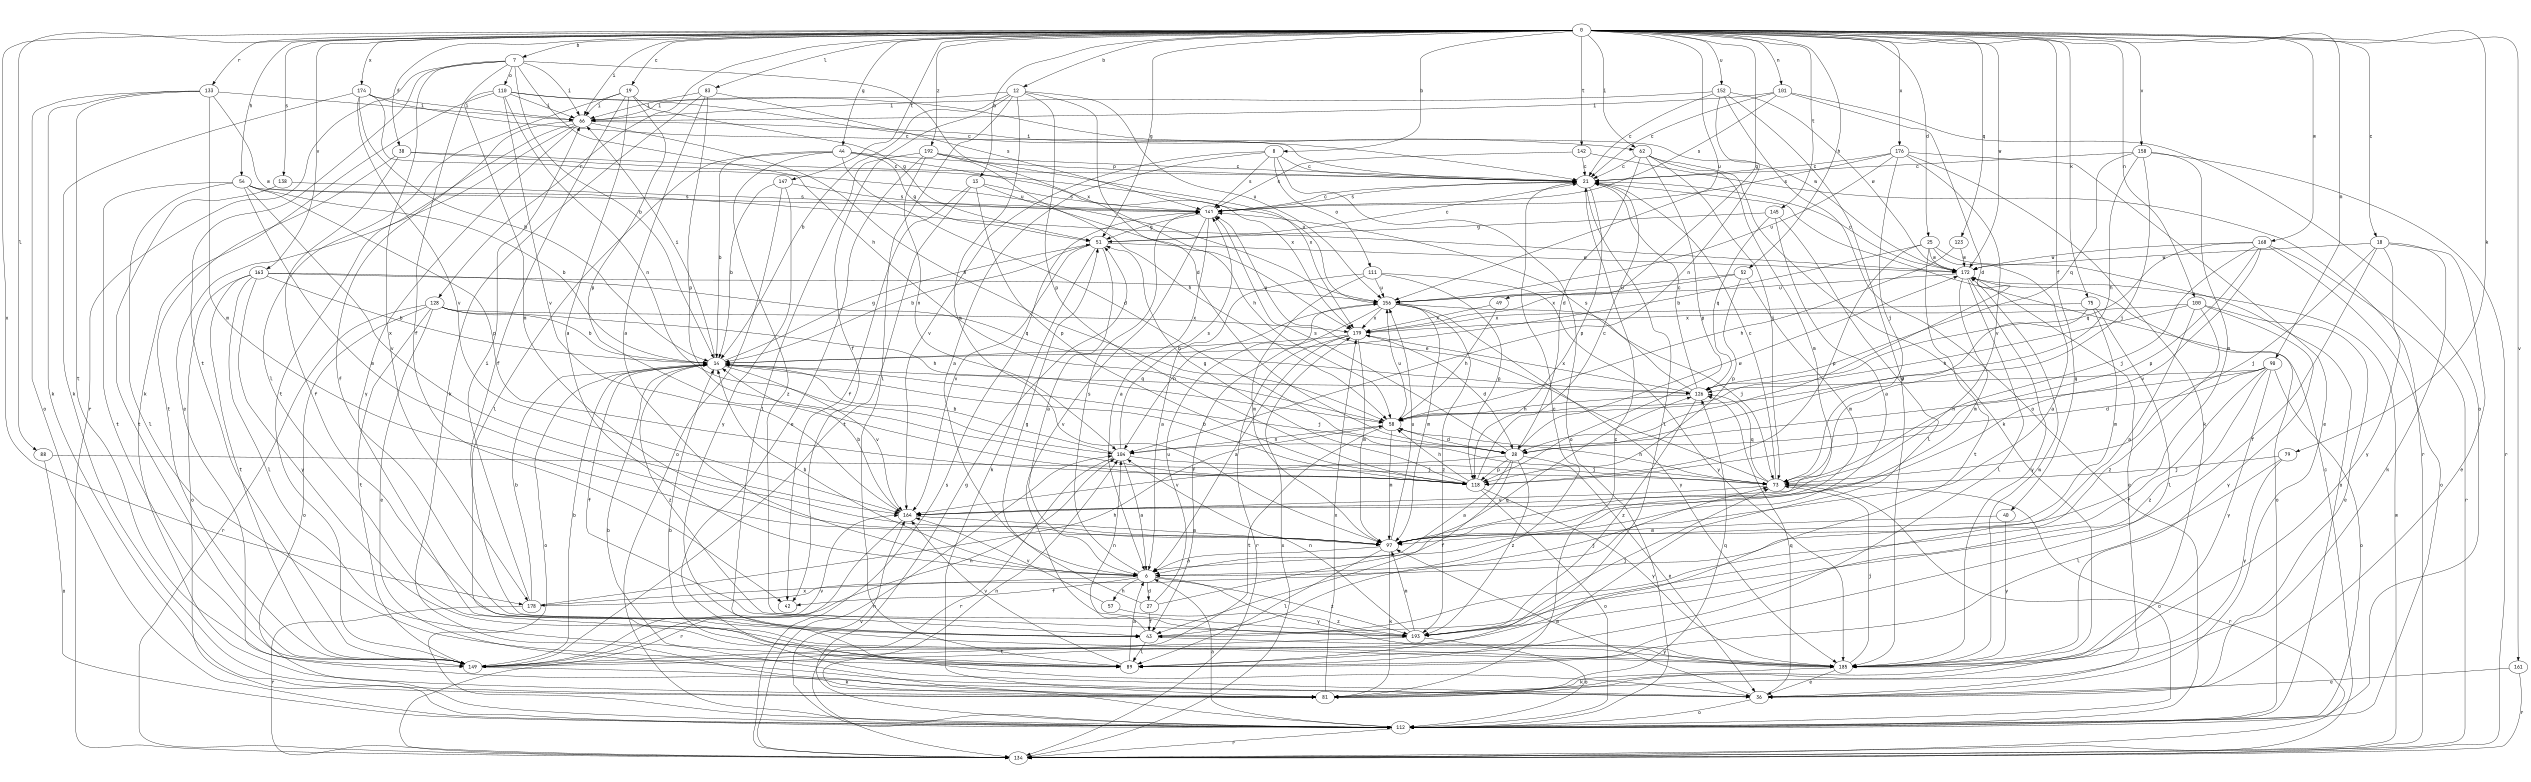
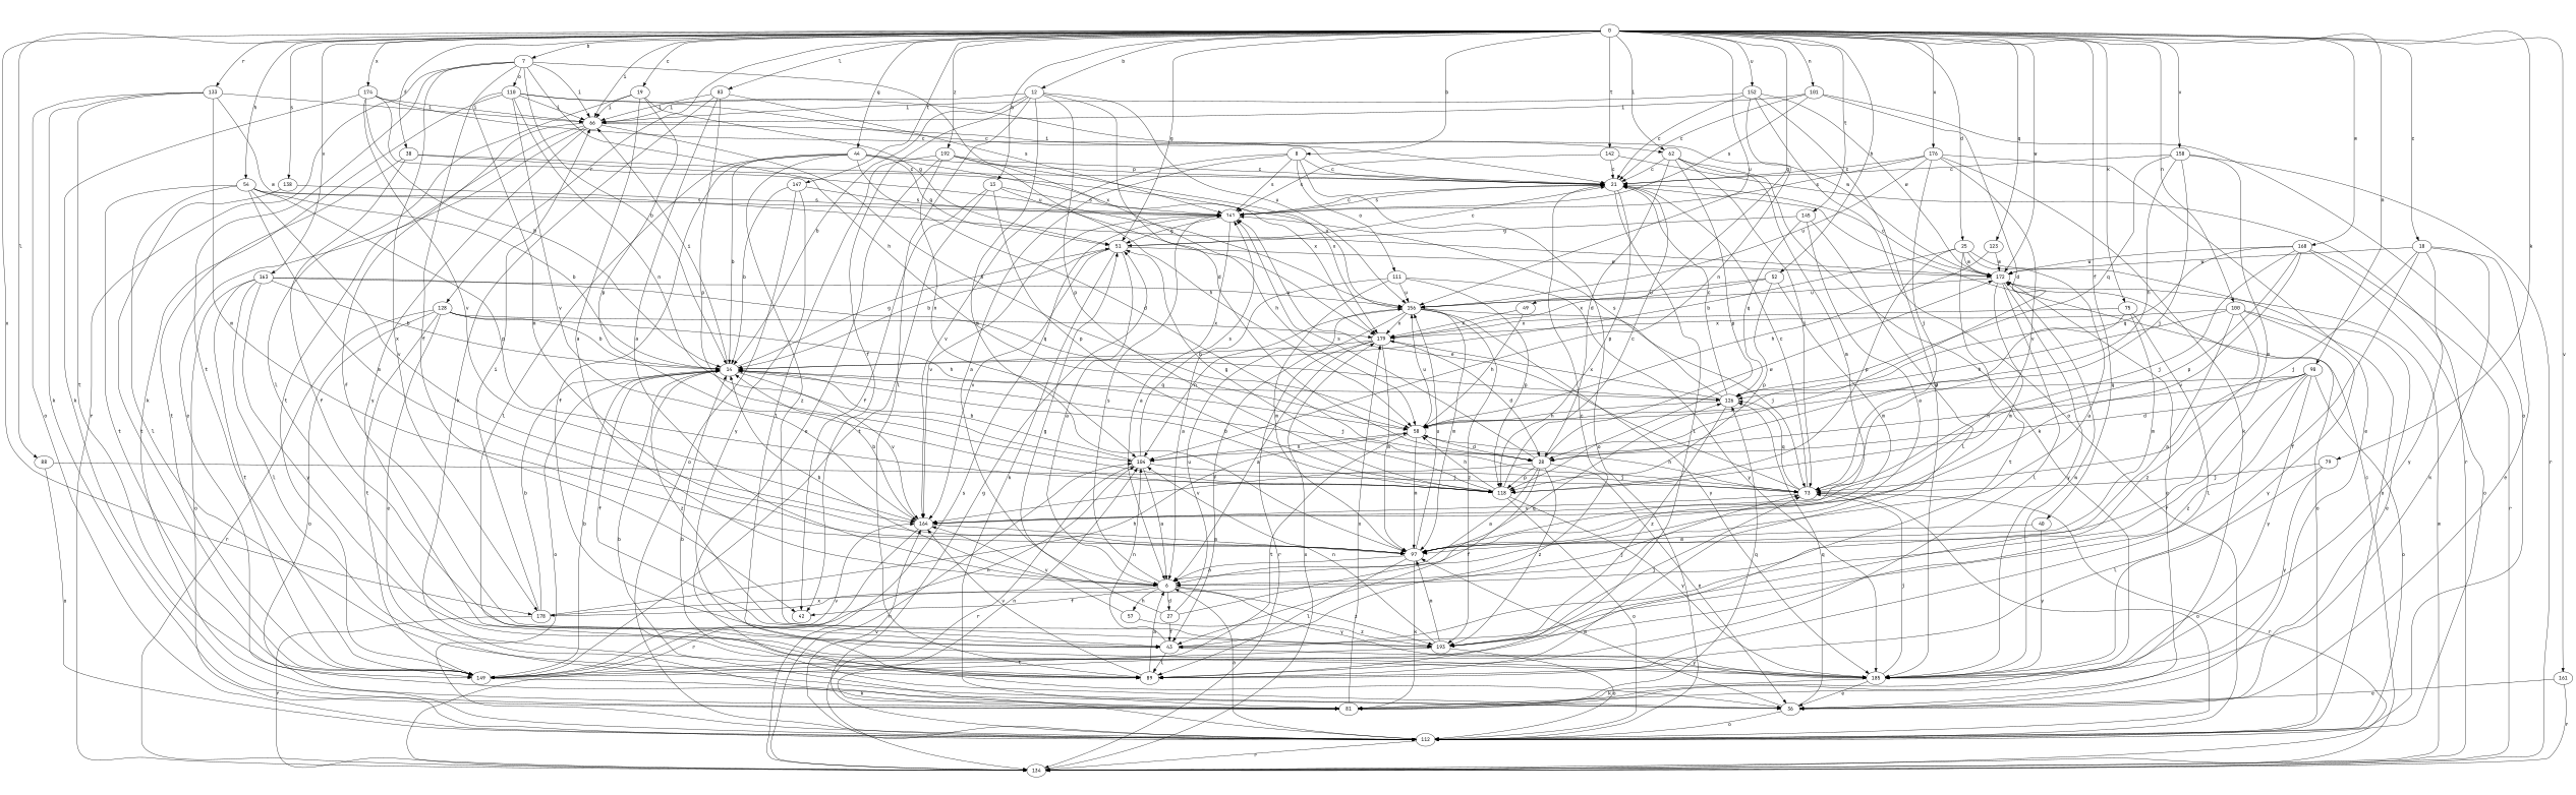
  strict digraph {
    fontname="JetBrains Mono"
    node [fontname="JetBrains Mono"]
    edge [fontname="JetBrains Mono"]
    0
    7
    8
    12
    13
    18
    19
    25
    38
    40
    44
    49
    51
    52
    54
    62
    66
    75
    79
    83
    88
    90
    100
    101
    123
    128
    133
    138
    142
    145
    147
    152
    156
    158
    161
    163
    168
    172
    174
    176
    178
    192
    14
    42
    58
    110
    134
    149
    179
    6
    141
    21
    111
    112
    164
    28
    89
    97
    118
    185
    43
    73
    36
    81
    193
    126
    104
    27
    57
    0 -> 7 [label=b]
    0 -> 8 [label=b]
    0 -> 12 [label=b]
    0 -> 13 [label=b]
    0 -> 18 [label=c]
    0 -> 19 [label=c]
    0 -> 25 [label=d]
    0 -> 38 [label=f]
    0 -> 40 [label=f]
    0 -> 44 [label=g]
    0 -> 49 [label=g]
    0 -> 51 [label=g]
    0 -> 52 [label=h]
    0 -> 54 [label=h]
    0 -> 62 [label=i]
    0 -> 66 [label=i]
    0 -> 75 [label=k]
    0 -> 79 [label=k]
    0 -> 83 [label=l]
    0 -> 88 [label=l]
    0 -> 90 [label=m]
    0 -> 100 [label=n]
    0 -> 101 [label=n]
    0 -> 123 [label=q]
    0 -> 128 [label=r]
    0 -> 133 [label=r]
    0 -> 138 [label=s]
    0 -> 142 [label=t]
    0 -> 145 [label=t]
    0 -> 147 [label=t]
    0 -> 152 [label=u]
    0 -> 156 [label=u]
    0 -> 158 [label=v]
    0 -> 161 [label=v]
    0 -> 163 [label=v]
    0 -> 168 [label=w]
    0 -> 172 [label=w]
    0 -> 174 [label=x]
    0 -> 176 [label=x]
    0 -> 178 [label=x]
    0 -> 192 [label=z]
    7 -> 66 [label=i]
    7 -> 178 [label=x]
    7 -> 14 [label=b]
    7 -> 42 [label=f]
    7 -> 58 [label=h]
    7 -> 110 [label=o]
    7 -> 134 [label=r]
    7 -> 149 [label=t]
    7 -> 179 [label=x]
    8 -> 6 [label=a]
    8 -> 141 [label=s]
    8 -> 21 [label=c]
    8 -> 111 [label=o]
    8 -> 112 [label=o]
    8 -> 164 [label=v]
    12 -> 66 [label=i]
    12 -> 156 [label=u]
    12 -> 14 [label=b]
    12 -> 42 [label=f]
    12 -> 28 [label=d]
    12 -> 89 [label=l]
    12 -> 97 [label=m]
    12 -> 118 [label=p]
    13 -> 42 [label=f]
    13 -> 58 [label=h]
    13 -> 149 [label=t]
    13 -> 141 [label=s]
    13 -> 118 [label=p]
    18 -> 172 [label=w]
    18 -> 185 [label=y]
    18 -> 43 [label=f]
    18 -> 73 [label=j]
    18 -> 36 [label=e]
    18 -> 81 [label=k]
    19 -> 51 [label=g]
    19 -> 66 [label=i]
    19 -> 6 [label=a]
    19 -> 89 [label=l]
    19 -> 118 [label=p]
    25 -> 172 [label=w]
    25 -> 14 [label=b]
    25 -> 149 [label=t]
    25 -> 6 [label=a]
    25 -> 112 [label=o]
    25 -> 118 [label=p]
    38 -> 156 [label=u]
    38 -> 149 [label=t]
    38 -> 21 [label=c]
    38 -> 43 [label=f]
    40 -> 97 [label=m]
    40 -> 185 [label=y]
    44 -> 51 [label=g]
    44 -> 14 [label=b]
    44 -> 179 [label=x]
    44 -> 21 [label=p]
    44 -> 28 [label=d]
    44 -> 89 [label=l]
-   19 -> 43 [label=f]
+   44 -> 43 [label=f]
    44 -> 193 [label=z]
    49 -> 58 [label=h]
    49 -> 179 [label=x]
    51 -> 172 [label=w]
    51 -> 14 [label=b]
    51 -> 6 [label=a]
    51 -> 21 [label=c]
    51 -> 164 [label=v]
    51 -> 81 [label=k]
    52 -> 156 [label=u]
    52 -> 179 [label=x]
    52 -> 97 [label=m]
    52 -> 118 [label=p]
    54 -> 14 [label=b]
    54 -> 149 [label=t]
    54 -> 141 [label=s]
    54 -> 164 [label=v]
    54 -> 89 [label=l]
    54 -> 97 [label=m]
    54 -> 118 [label=p]
    62 -> 21 [label=c]
    62 -> 28 [label=d]
    62 -> 97 [label=m]
    62 -> 118 [label=p]
    62 -> 73 [label=j]
    62 -> 81 [label=k]
    66 -> 62 [label=i]
    66 -> 58 [label=h]
    66 -> 149 [label=t]
    66 -> 185 [label=y]
    66 -> 43 [label=f]
    66 -> 36 [label=e]
    75 -> 179 [label=x]
    75 -> 28 [label=d]
    75 -> 89 [label=l]
    75 -> 97 [label=m]
    79 -> 89 [label=l]
    79 -> 185 [label=y]
    79 -> 73 [label=j]
    83 -> 66 [label=i]
    83 -> 6 [label=a]
    83 -> 141 [label=s]
    83 -> 118 [label=p]
    83 -> 81 [label=k]
    88 -> 112 [label=o]
    88 -> 73 [label=j]
    90 -> 112 [label=o]
    90 -> 28 [label=d]
    90 -> 185 [label=y]
    90 -> 43 [label=f]
    90 -> 193 [label=z]
    90 -> 126 [label=q]
    90 -> 104 [label=n]
    100 -> 58 [label=h]
    100 -> 179 [label=x]
    100 -> 6 [label=a]
    100 -> 185 [label=y]
    100 -> 36 [label=e]
    100 -> 193 [label=z]
    101 -> 66 [label=i]
    101 -> 141 [label=s]
    101 -> 21 [label=c]
    101 -> 112 [label=o]
    101 -> 28 [label=d]
    123 -> 172 [label=w]
    123 -> 58 [label=h]
    128 -> 14 [label=b]
    128 -> 58 [label=h]
    128 -> 134 [label=r]
    128 -> 149 [label=t]
    128 -> 179 [label=x]
    128 -> 112 [label=o]
    128 -> 36 [label=e]
    133 -> 66 [label=i]
    133 -> 172 [label=w]
    133 -> 149 [label=t]
    133 -> 112 [label=o]
    133 -> 97 [label=m]
    133 -> 81 [label=k]
    138 -> 149 [label=t]
    138 -> 141 [label=s]
    142 -> 134 [label=r]
    142 -> 141 [label=s]
    142 -> 21 [label=c]
    145 -> 51 [label=g]
    145 -> 6 [label=a]
    145 -> 89 [label=l]
    145 -> 126 [label=q]
    147 -> 14 [label=b]
    147 -> 141 [label=s]
    147 -> 112 [label=o]
    147 -> 185 [label=y]
    152 -> 66 [label=i]
    152 -> 172 [label=w]
    152 -> 21 [label=c]
    152 -> 112 [label=o]
    152 -> 185 [label=y]
    152 -> 104 [label=n]
    156 -> 179 [label=x]
    156 -> 97 [label=m]
    156 -> 185 [label=y]
    156 -> 43 [label=f]
    156 -> 73 [label=j]
    156 -> 193 [label=z]
    156 -> 104 [label=n]
    158 -> 58 [label=h]
    158 -> 134 [label=r]
    158 -> 21 [label=c]
    158 -> 97 [label=m]
    158 -> 73 [label=j]
    158 -> 126 [label=q]
    161 -> 134 [label=r]
    161 -> 36 [label=e]
    163 -> 156 [label=u]
    163 -> 14 [label=b]
    163 -> 149 [label=t]
    163 -> 112 [label=o]
    163 -> 89 [label=l]
    163 -> 185 [label=y]
    163 -> 126 [label=q]
    168 -> 172 [label=w]
    168 -> 134 [label=r]
    168 -> 112 [label=o]
    168 -> 164 [label=v]
    168 -> 118 [label=p]
    168 -> 73 [label=j]
    168 -> 126 [label=q]
    172 -> 156 [label=u]
    172 -> 21 [label=c]
    172 -> 112 [label=o]
    172 -> 89 [label=l]
    172 -> 97 [label=m]
    172 -> 185 [label=y]
    172 -> 36 [label=e]
    174 -> 66 [label=i]
    174 -> 156 [label=u]
    174 -> 14 [label=b]
    174 -> 21 [label=c]
    174 -> 164 [label=v]
    174 -> 81 [label=k]
    176 -> 156 [label=u]
    176 -> 141 [label=s]
    176 -> 21 [label=c]
    176 -> 164 [label=v]
    176 -> 73 [label=j]
    176 -> 36 [label=e]
    176 -> 81 [label=k]
    178 -> 66 [label=i]
    178 -> 14 [label=b]
    178 -> 58 [label=h]
    178 -> 134 [label=r]
    178 -> 73 [label=j]
    192 -> 58 [label=h]
    192 -> 179 [label=x]
    192 -> 21 [label=c]
    192 -> 89 [label=l]
    192 -> 36 [label=e]
    192 -> 104 [label=n]
    14 -> 51 [label=g]
    14 -> 66 [label=i]
    14 -> 112 [label=o]
    14 -> 164 [label=v]
    14 -> 43 [label=f]
    14 -> 73 [label=j]
    14 -> 193 [label=z]
    14 -> 126 [label=q]
    58 -> 156 [label=u]
    58 -> 149 [label=t]
    58 -> 28 [label=d]
    58 -> 97 [label=m]
    58 -> 104 [label=n]
    110 -> 66 [label=i]
    110 -> 172 [label=w]
    110 -> 21 [label=c]
    110 -> 164 [label=v]
    110 -> 97 [label=m]
    110 -> 81 [label=k]
    110 -> 104 [label=n]
    134 -> 172 [label=w]
    134 -> 179 [label=x]
    134 -> 141 [label=s]
    134 -> 21 [label=c]
    134 -> 104 [label=n]
    149 -> 14 [label=b]
    149 -> 164 [label=v]
    149 -> 81 [label=k]
    149 -> 104 [label=n]
    179 -> 14 [label=b]
    179 -> 134 [label=r]
    179 -> 6 [label=a]
    179 -> 28 [label=d]
    179 -> 97 [label=m]
    6 -> 178 [label=x]
    6 -> 14 [label=b]
    6 -> 42 [label=f]
    6 -> 141 [label=s]
    6 -> 185 [label=y]
    6 -> 193 [label=z]
    6 -> 27 [label=d]
    6 -> 57 [label=h]
    141 -> 51 [label=g]
    141 -> 6 [label=a]
    141 -> 21 [label=c]
-   141 -> 193 [label=v]
+   141 -> 164 [label=v]
    21 -> 141 [label=s]
    21 -> 89 [label=l]
    21 -> 118 [label=p]
    111 -> 156 [label=u]
    111 -> 6 [label=a]
    111 -> 97 [label=m]
    111 -> 118 [label=p]
    111 -> 185 [label=y]
    112 -> 51 [label=g]
    112 -> 134 [label=r]
    112 -> 6 [label=a]
    112 -> 164 [label=v]
    112 -> 104 [label=n]
    164 -> 14 [label=b]
    164 -> 134 [label=r]
    164 -> 97 [label=m]
    28 -> 172 [label=w]
    28 -> 6 [label=a]
    28 -> 141 [label=s]
    28 -> 164 [label=v]
    28 -> 118 [label=p]
    28 -> 43 [label=f]
    28 -> 36 [label=e]
    28 -> 193 [label=z]
    89 -> 6 [label=a]
    89 -> 164 [label=v]
    97 -> 156 [label=u]
    97 -> 6 [label=a]
    97 -> 89 [label=l]
    97 -> 81 [label=k]
    118 -> 51 [label=g]
    118 -> 14 [label=b]
    118 -> 58 [label=h]
    118 -> 21 [label=c]
    118 -> 112 [label=o]
    118 -> 185 [label=y]
    185 -> 172 [label=w]
    185 -> 73 [label=j]
    185 -> 36 [label=e]
    185 -> 81 [label=k]
    43 -> 21 [label=c]
    43 -> 89 [label=l]
    43 -> 185 [label=y]
    43 -> 104 [label=n]
    73 -> 58 [label=h]
    73 -> 134 [label=r]
    73 -> 141 [label=e]
    73 -> 21 [label=c]
    73 -> 112 [label=o]
    73 -> 164 [label=v]
    73 -> 126 [label=q]
    36 -> 14 [label=b]
    36 -> 112 [label=o]
    36 -> 97 [label=m]
    36 -> 126 [label=q]
    81 -> 14 [label=b]
    81 -> 179 [label=x]
-   81 -> 21 [label=c]
    81 -> 126 [label=q]
    193 -> 149 [label=t]
    193 -> 112 [label=o]
    193 -> 97 [label=m]
    193 -> 73 [label=j]
    193 -> 104 [label=n]
    126 -> 58 [label=h]
    126 -> 179 [label=x]
    126 -> 141 [label=s]
    126 -> 21 [label=c]
    126 -> 193 [label=z]
    104 -> 14 [label=b]
    104 -> 134 [label=r]
    104 -> 6 [label=a]
    104 -> 141 [label=s]
    104 -> 73 [label=j]
    27 -> 51 [label=g]
    27 -> 156 [label=u]
    27 -> 43 [label=f]
    27 -> 126 [label=q]
    57 -> 164 [label=v]
    57 -> 193 [label=z]
  }
